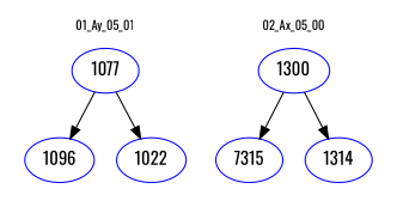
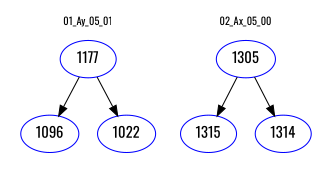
  digraph {
    fontname=Oswald
    node [color=blue fontname=Oswald]
    edge [color=black fontname=Oswald]
-   n1 [label=1077]
+   n1 [label=1177]
    n2 [label=1096]
    n3 [label=1022]
-   n4 [label=1300]
-   n5 [label=7315]
+   n4 [label=1305]
+   n5 [label=1315]
    n6 [label=1314]
    subgraph cluster_1 {
      color=white
      fontsize=10
      label="01_Ay_05_01"
      n1
      n2
      n3
    }
    subgraph cluster_2 {
      color=white
      fontsize=10
      label="02_Ax_05_00"
      n4
      n5
      n6
    }
    n1 -> n2
    n1 -> n3
    n4 -> n5
    n4 -> n6
  }
